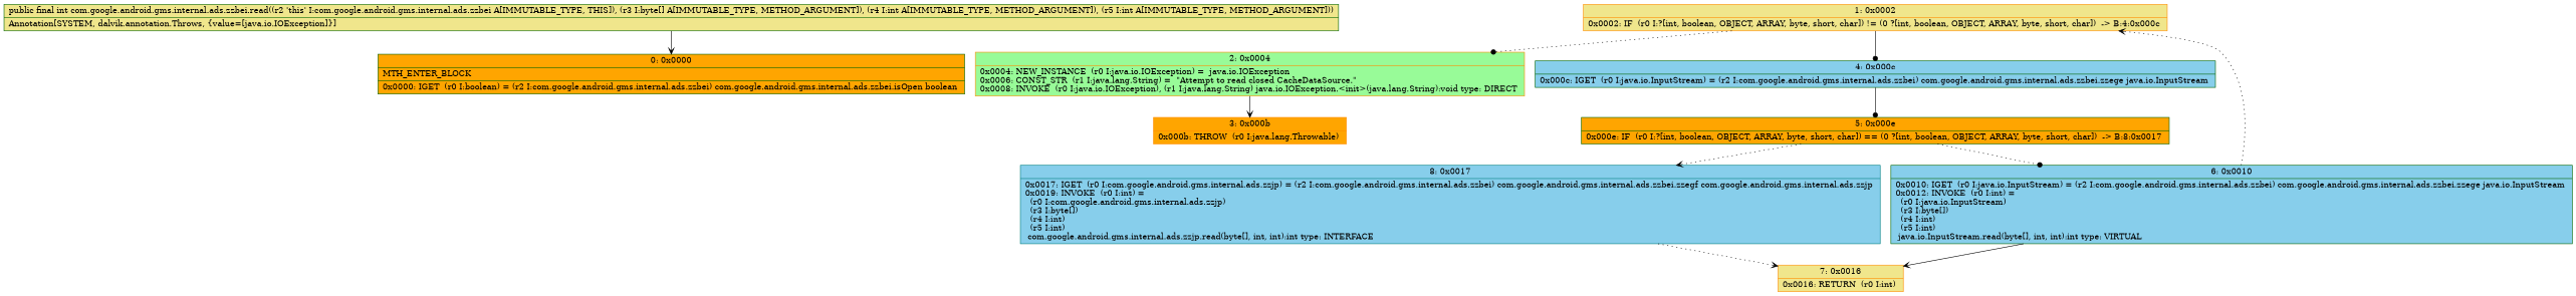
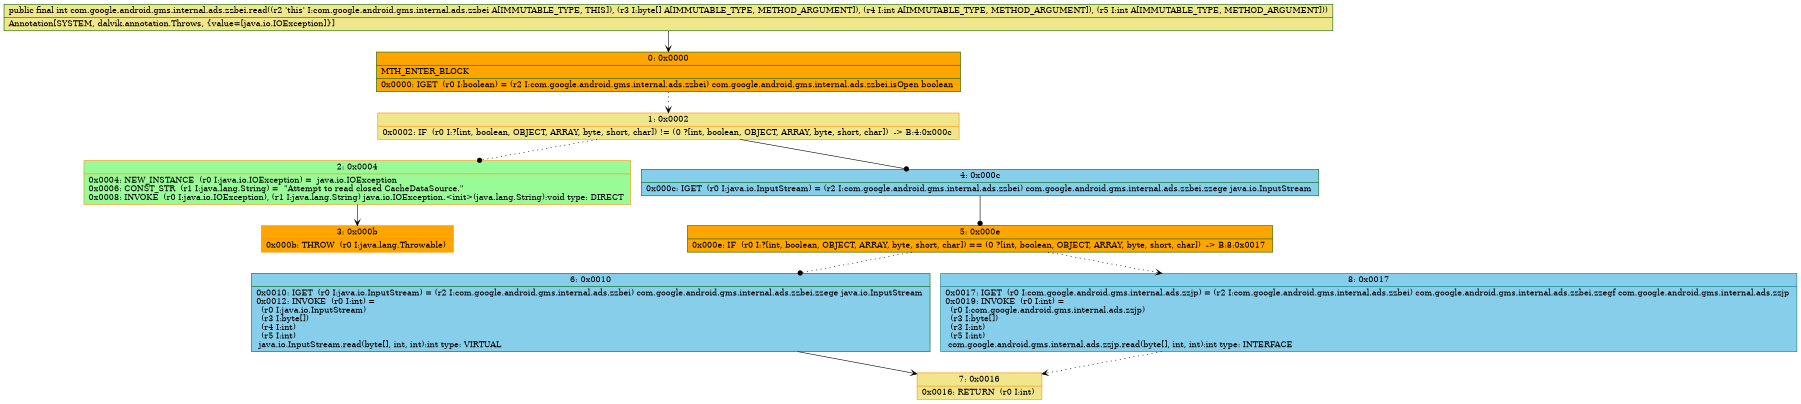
  digraph {
    node [color=darkgreen fillcolor=orange shape=record style=filled]
    edge [arrowhead=vee style=dotted]
    n1 [label="{0\:\ 0x0000|MTH_ENTER_BLOCK\l|0x0000: IGET  (r0 I:boolean) = (r2 I:com.google.android.gms.internal.ads.zzbei) com.google.android.gms.internal.ads.zzbei.isOpen boolean \l}"]
    n2 [color=darkorange fillcolor=khaki label="{1\:\ 0x0002|0x0002: IF  (r0 I:?[int, boolean, OBJECT, ARRAY, byte, short, char]) != (0 ?[int, boolean, OBJECT, ARRAY, byte, short, char])  \-\> B:4:0x000c \l}"]
    n3 [color=darkorange fillcolor=palegreen label="{2\:\ 0x0004|0x0004: NEW_INSTANCE  (r0 I:java.io.IOException) =  java.io.IOException \l0x0006: CONST_STR  (r1 I:java.lang.String) =  \"Attempt to read closed CacheDataSource.\" \l0x0008: INVOKE  (r0 I:java.io.IOException), (r1 I:java.lang.String) java.io.IOException.\<init\>(java.lang.String):void type: DIRECT \l}"]
    n4 [fillcolor=skyblue label="{4\:\ 0x000c|0x000c: IGET  (r0 I:java.io.InputStream) = (r2 I:com.google.android.gms.internal.ads.zzbei) com.google.android.gms.internal.ads.zzbei.zzege java.io.InputStream \l}"]
    n5 [color=darkorange label="{3\:\ 0x000b|0x000b: THROW  (r0 I:java.lang.Throwable) \l}"]
    n6 [label="{5\:\ 0x000e|0x000e: IF  (r0 I:?[int, boolean, OBJECT, ARRAY, byte, short, char]) == (0 ?[int, boolean, OBJECT, ARRAY, byte, short, char])  \-\> B:8:0x0017 \l}"]
    n7 [fillcolor=skyblue label="{6\:\ 0x0010|0x0010: IGET  (r0 I:java.io.InputStream) = (r2 I:com.google.android.gms.internal.ads.zzbei) com.google.android.gms.internal.ads.zzbei.zzege java.io.InputStream \l0x0012: INVOKE  (r0 I:int) = \l  (r0 I:java.io.InputStream)\l  (r3 I:byte[])\l  (r4 I:int)\l  (r5 I:int)\l java.io.InputStream.read(byte[], int, int):int type: VIRTUAL \l}"]
-   n8 [color=teal fillcolor=skyblue label="{8\:\ 0x0017|0x0017: IGET  (r0 I:com.google.android.gms.internal.ads.zzjp) = (r2 I:com.google.android.gms.internal.ads.zzbei) com.google.android.gms.internal.ads.zzbei.zzegf com.google.android.gms.internal.ads.zzjp \l0x0019: INVOKE  (r0 I:int) = \l  (r0 I:com.google.android.gms.internal.ads.zzjp)\l  (r3 I:byte[])\l  (r4 I:int)\l  (r5 I:int)\l com.google.android.gms.internal.ads.zzjp.read(byte[], int, int):int type: INTERFACE \l}"]
+   n8 [color=teal fillcolor=skyblue label="{8\:\ 0x0017|0x0017: IGET  (r0 I:com.google.android.gms.internal.ads.zzjp) = (r2 I:com.google.android.gms.internal.ads.zzbei) com.google.android.gms.internal.ads.zzbei.zzegf com.google.android.gms.internal.ads.zzjp \l0x0019: INVOKE  (r0 I:int) = \l  (r0 I:com.google.android.gms.internal.ads.zzjp)\l  (r3 I:byte[])\l  (r3 I:int)\l  (r5 I:int)\l com.google.android.gms.internal.ads.zzjp.read(byte[], int, int):int type: INTERFACE \l}"]
    n9 [color=darkorange fillcolor=khaki label="{7\:\ 0x0016|0x0016: RETURN  (r0 I:int) \l}"]
    n10 [fillcolor=khaki label="{public final int com.google.android.gms.internal.ads.zzbei.read((r2 'this' I:com.google.android.gms.internal.ads.zzbei A[IMMUTABLE_TYPE, THIS]), (r3 I:byte[] A[IMMUTABLE_TYPE, METHOD_ARGUMENT]), (r4 I:int A[IMMUTABLE_TYPE, METHOD_ARGUMENT]), (r5 I:int A[IMMUTABLE_TYPE, METHOD_ARGUMENT]))  | Annotation[SYSTEM, dalvik.annotation.Throws, \{value=[java.io.IOException]\}]\l}"]
-   n7 -> n2
+   n1 -> n2
    n2 -> n3 [arrowhead=dot]
    n2 -> n4 [arrowhead=dot style=solid]
    n3 -> n5 [style=solid]
    n4 -> n6 [arrowhead=dot style=solid]
    n6 -> n7 [arrowhead=dot]
    n6 -> n8
    n7 -> n9 [style=solid]
    n8 -> n9
    n10 -> n1 [style=solid]
  }
